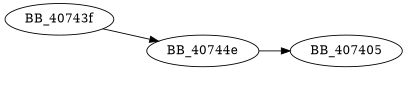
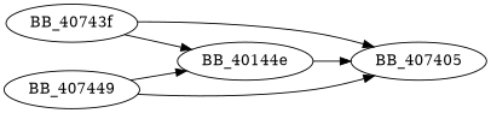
  digraph {
    rankdir=LR
    n1 [label=BB_407405]
    BB_40743f
-   BB_40744e
+   BB_40744e [label=BB_40144e]
+   BB_407449
+   BB_40743f -> n1
    BB_40743f -> BB_40744e
    BB_40744e -> n1
+   BB_407449 -> n1
+   BB_407449 -> BB_40744e
  }
